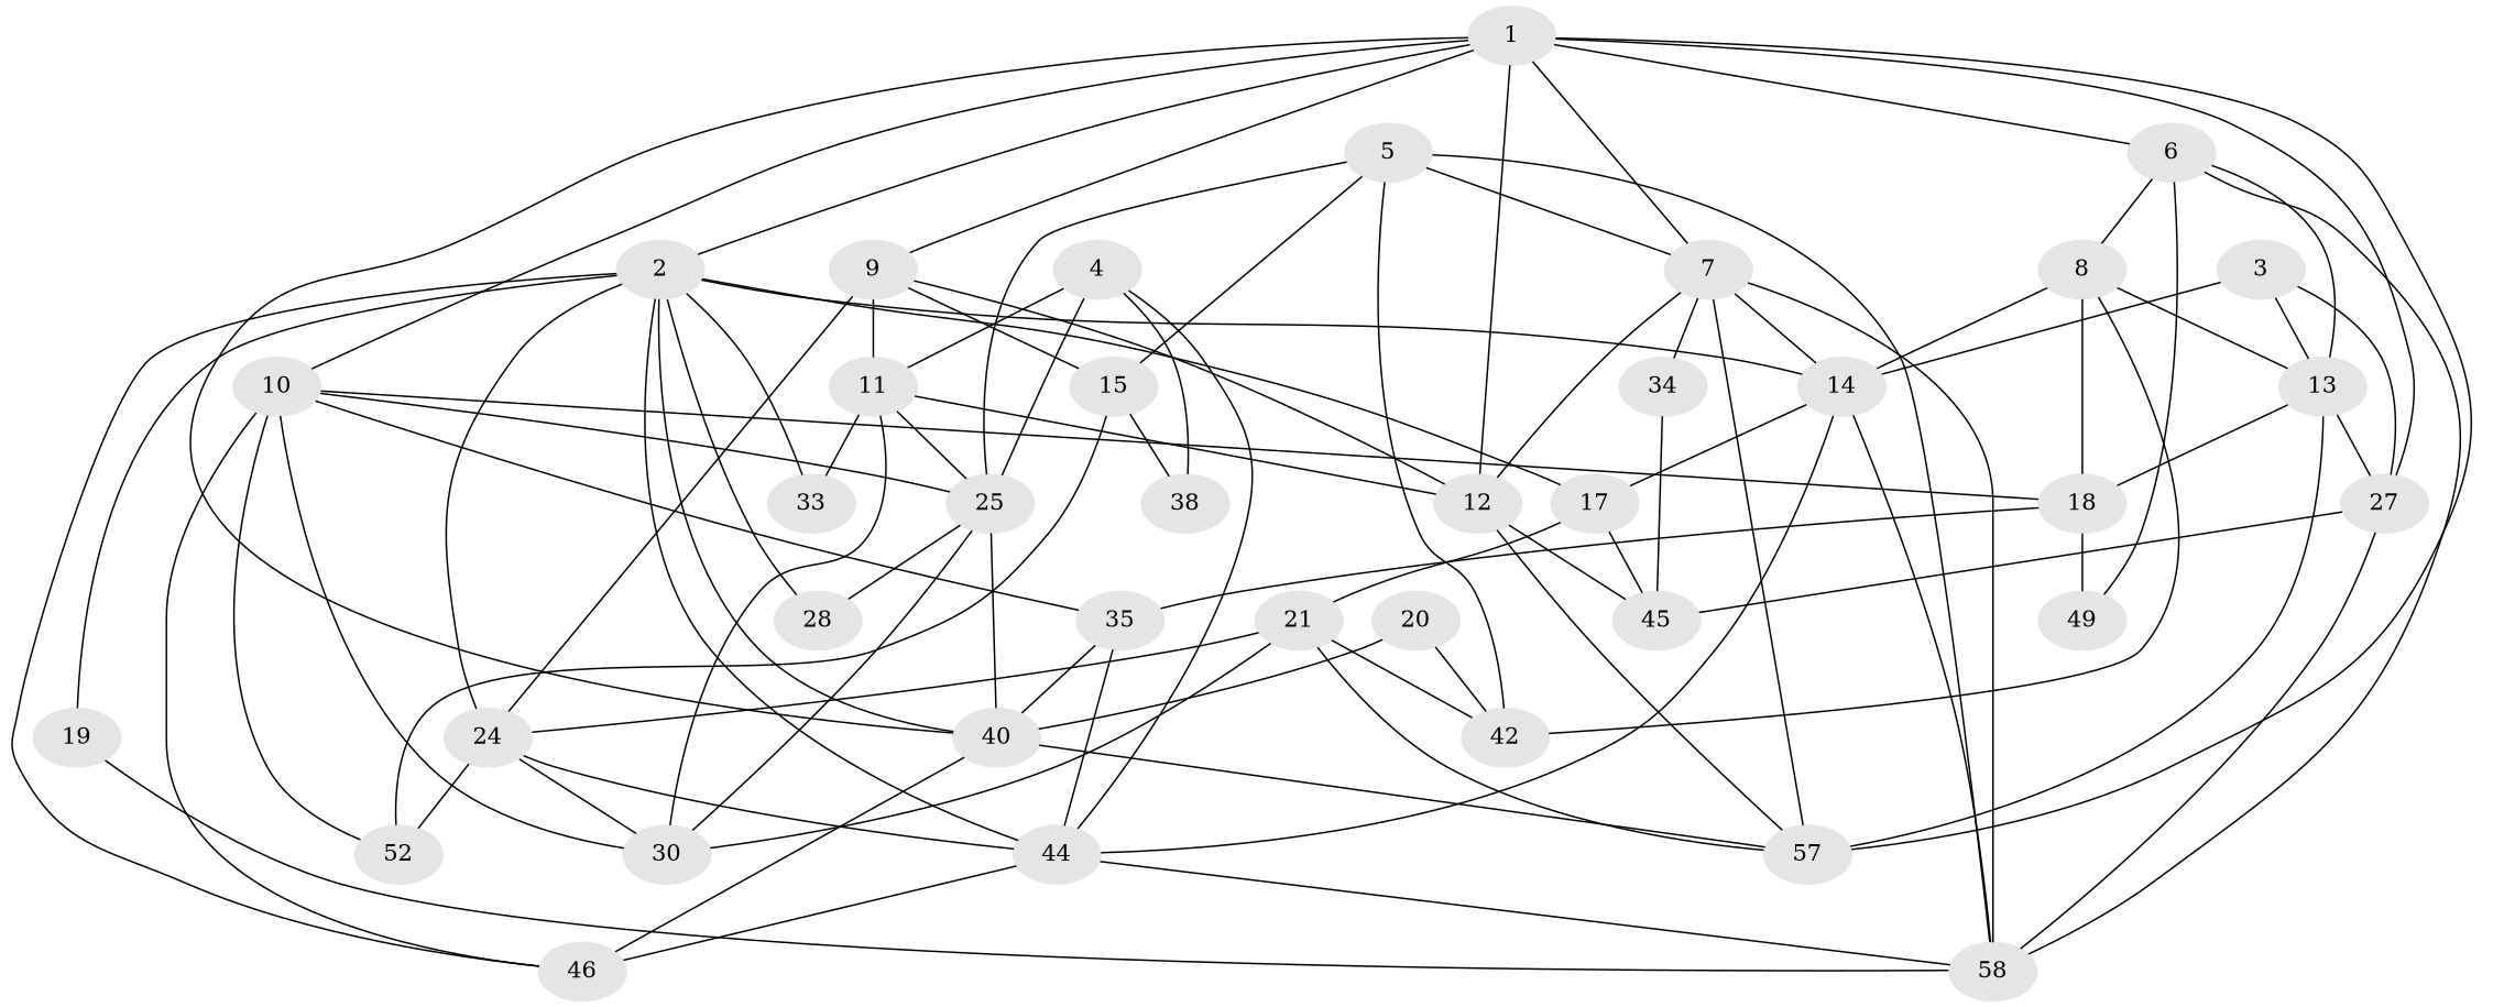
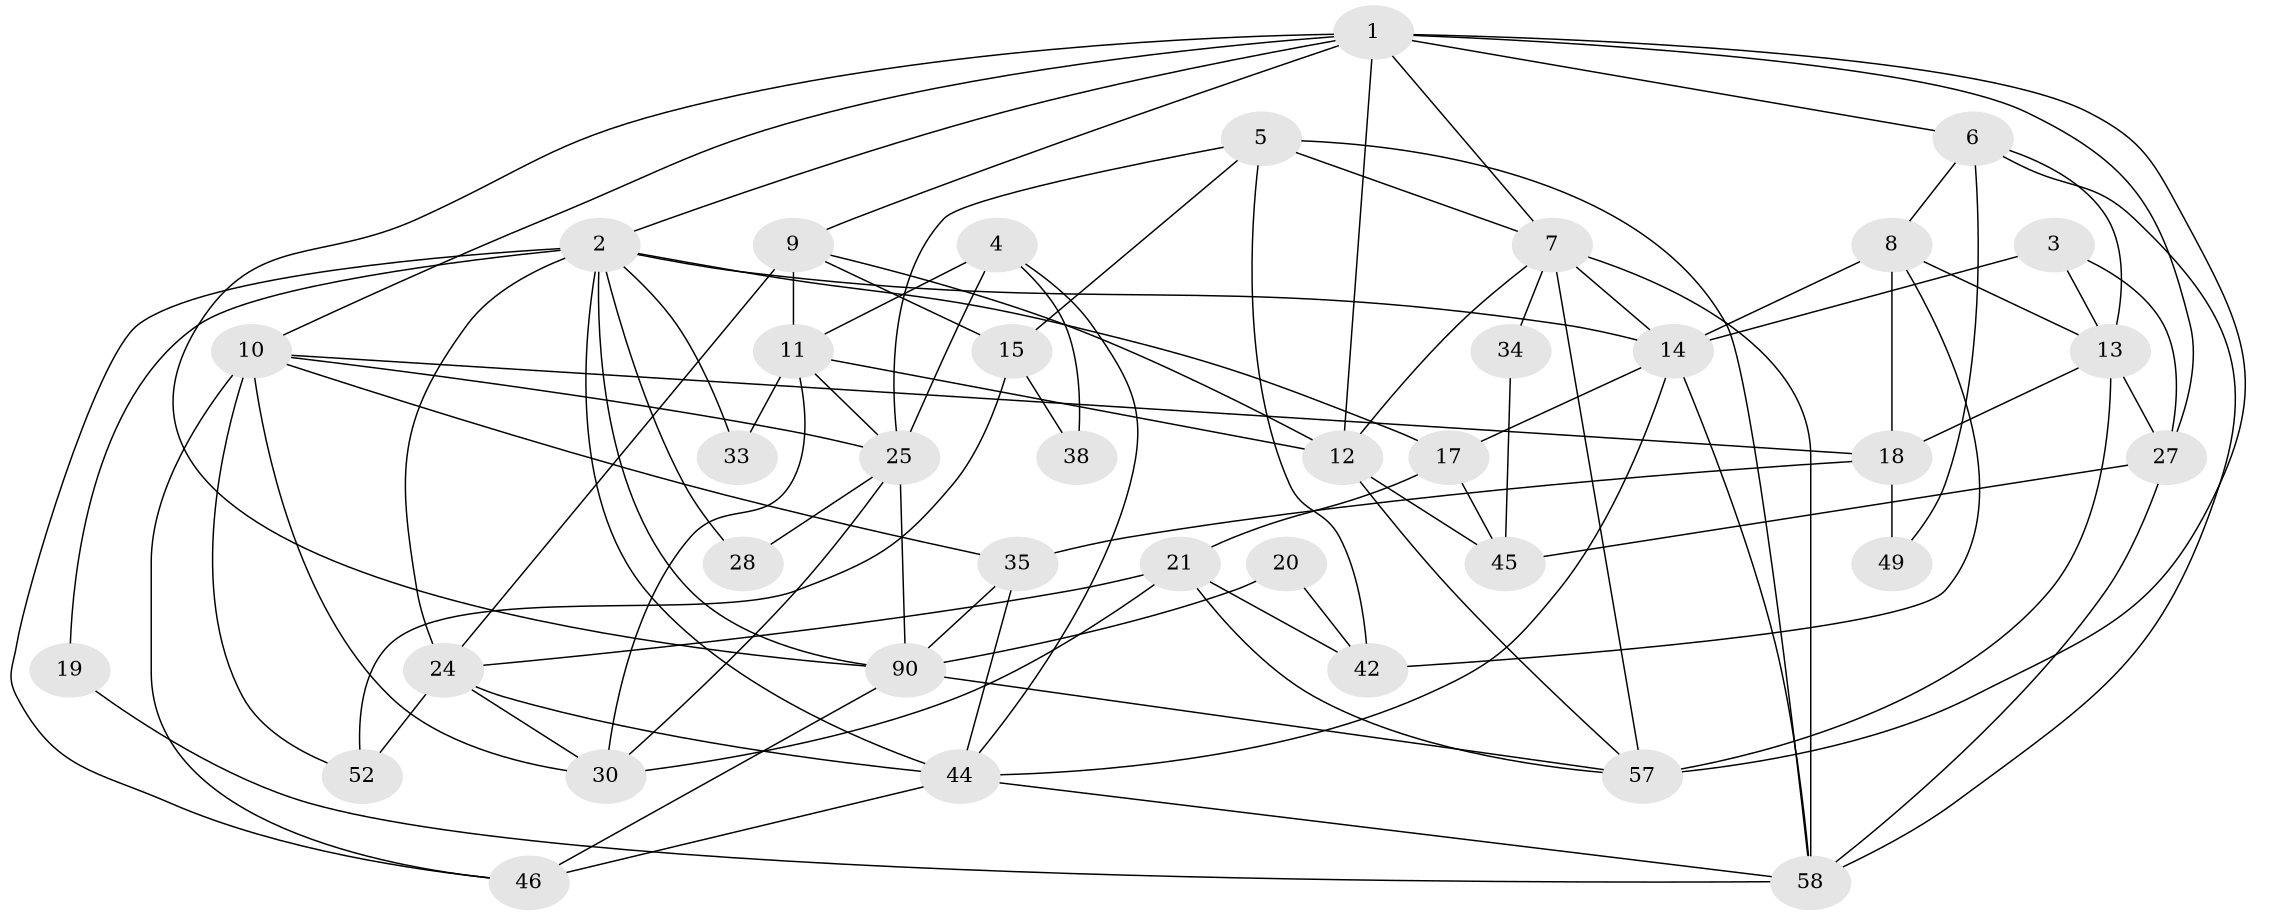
  graph {
    node [color=gray90 style=filled]
    1 [super="+50"]
    2 [super="+29"]
    6 [super="+23"]
    7 [super="+51"]
    9 [super="+16"]
    10 [super="+22"]
    12 [super="+36"]
    27 [super="+48"]
-   40 [super="+62"]
+   40 [super="+62" label=90]
    57 [super="+61"]
    14 [super="+33"]
    17 [super="+55"]
    19
    24 [super="+47"]
    28
    n16 [label=33]
    44 [super="+60"]
    46 [super="+59"]
    13 [super="+39"]
    58 [super="+64"]
    8 [super="+37"]
    49
    34
    11 [super="+41"]
    15
    25 [super="+26"]
    18 [super="+31"]
    30
    35
    52 [super="+63"]
    45 [super="+56"]
    21 [super="+54"]
    3
    4
    38
    5 [super="+32"]
    42 [super="+53"]
    20
    1 -- 2
    1 -- 6
    1 -- 7
    1 -- 9
    1 -- 10
    1 -- 12
    1 -- 27
    1 -- 40
    1 -- 57
    2 -- 40
    2 -- 14
    2 -- 17
    2 -- 19
    2 -- 24
    2 -- 28 [weight=2]
    2 -- n16
    2 -- 44 [weight=2]
    2 -- 46
    6 -- 13
    6 -- 58
    6 -- 8
    6 -- 49
    7 -- 12
    7 -- 57 [weight=2]
    7 -- 14
    7 -- 58
    7 -- 34
    9 -- 12
    9 -- 24
    9 -- 11
    9 -- 15 [weight=2]
    10 -- 46
    10 -- 25
    10 -- 18
    10 -- 30
    10 -- 35
    10 -- 52
    12 -- 57
    12 -- 45
    27 -- 58
    27 -- 45
    40 -- 57
    40 -- 46
    14 -- 17
    14 -- 44
    14 -- 58
    17 -- 45 [weight=2]
    17 -- 21
    19 -- 58
    24 -- 44
    24 -- 30
    24 -- 52
    44 -- 46
    44 -- 58
    13 -- 27
    13 -- 57
    13 -- 18
    8 -- 14
    8 -- 13
    8 -- 18
    8 -- 42 [weight=2]
    34 -- 45
    11 -- 12
    11 -- n16
    11 -- 25
    11 -- 30
    15 -- 52
    15 -- 38
    25 -- 40
    25 -- 28
    25 -- 30
    18 -- 49 [weight=2]
    18 -- 35
    35 -- 40
    35 -- 44
    21 -- 57
    21 -- 24
    21 -- 30
    21 -- 42
    3 -- 27
    3 -- 14
    3 -- 13
    4 -- 44
    4 -- 11
    4 -- 25
    4 -- 38
    5 -- 7
    5 -- 58
    5 -- 15
    5 -- 25
    5 -- 42
    20 -- 40
    20 -- 42
  }
